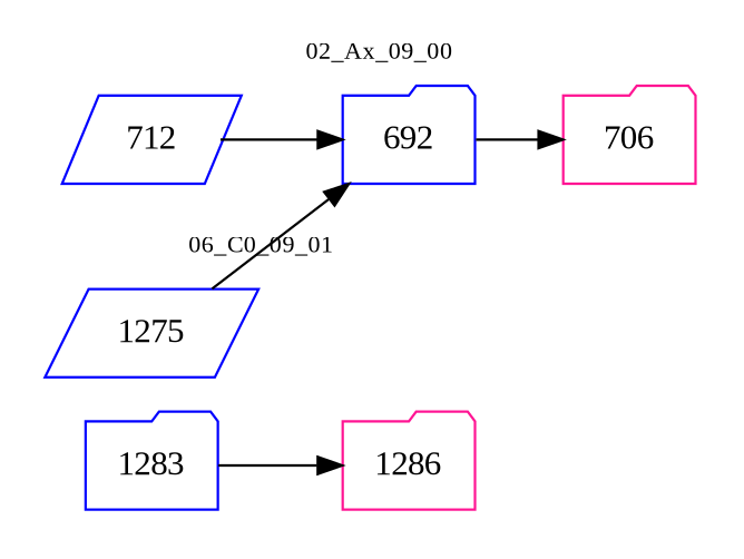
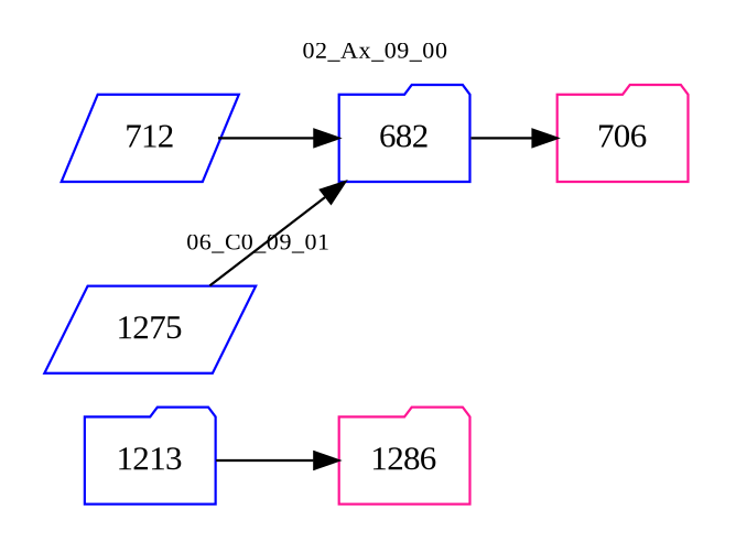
  digraph {
    fontname="Liberation Serif"
    rankdir=LR
    node [color=blue fontname="Liberation Serif" shape=folder]
    edge [color=black fontname="Liberation Serif"]
    n1 [label=712 shape=parallelogram]
-   n2 [label=692]
+   n2 [label=682]
    n3 [color=deeppink label=706]
    n4 [label=1275 shape=parallelogram]
-   n5 [label=1283]
+   n5 [label=1213]
    n6 [color=deeppink label=1286]
    subgraph cluster_1 {
      color=white
      fontsize=10
      label="02_Ax_09_00"
      n1
      n2
      n3
    }
    subgraph cluster_2 {
      color=white
      fontsize=10
      label="06_C0_09_01"
      n4
      n5
      n6
    }
    n1 -> n2
    n2 -> n3
    n4 -> n2
    n5 -> n6
  }
